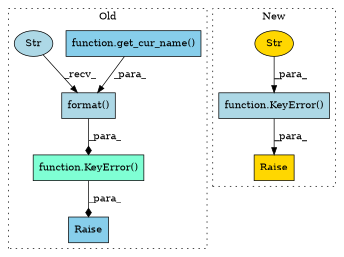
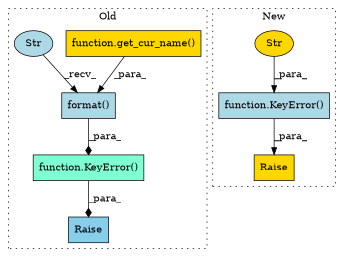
  digraph {
    node [a=75 l=6 s=3508 shape=box style=filled fillcolor=lightblue]
    edge [arrowhead=normal]
-   n1 [l=14 label="function.get_cur_name()" s=3630 fillcolor=skyblue]
+   n1 [l=14 label="function.get_cur_name()" s=3630 fillcolor=gold]
    n2 [a=91 label=Raise fillcolor=skyblue]
    n3 [l="77,14" label="format()" s="3536,3644"]
    n4 [a=66 l=52 label=Str s=3536 shape=ellipse]
    n5 [l="22,10" label="function.KeyError()" s="3514,3658" fillcolor=aquamarine]
    n6 [a=91 label=Raise fillcolor=gold]
    n7 [l="22,10" label="function.KeyError()" s="3514,3632"]
    n8 [a=66 l=96 label=Str s=3536 shape=ellipse fillcolor=gold]
    subgraph cluster_1 {
      label=Old
      style=dotted
      n1
      n2
      n3
      n4
      n5
    }
    subgraph cluster_2 {
      label=New
      style=dotted
      n6
      n7
      n8
    }
    n1 -> n3 [label=_para_]
    n3 -> n5 [label=_para_ arrowhead=diamond]
    n4 -> n3 [label=_recv_]
    n5 -> n2 [label=_para_ arrowhead=diamond]
    n7 -> n6 [label=_para_]
    n8 -> n7 [label=_para_]
  }
